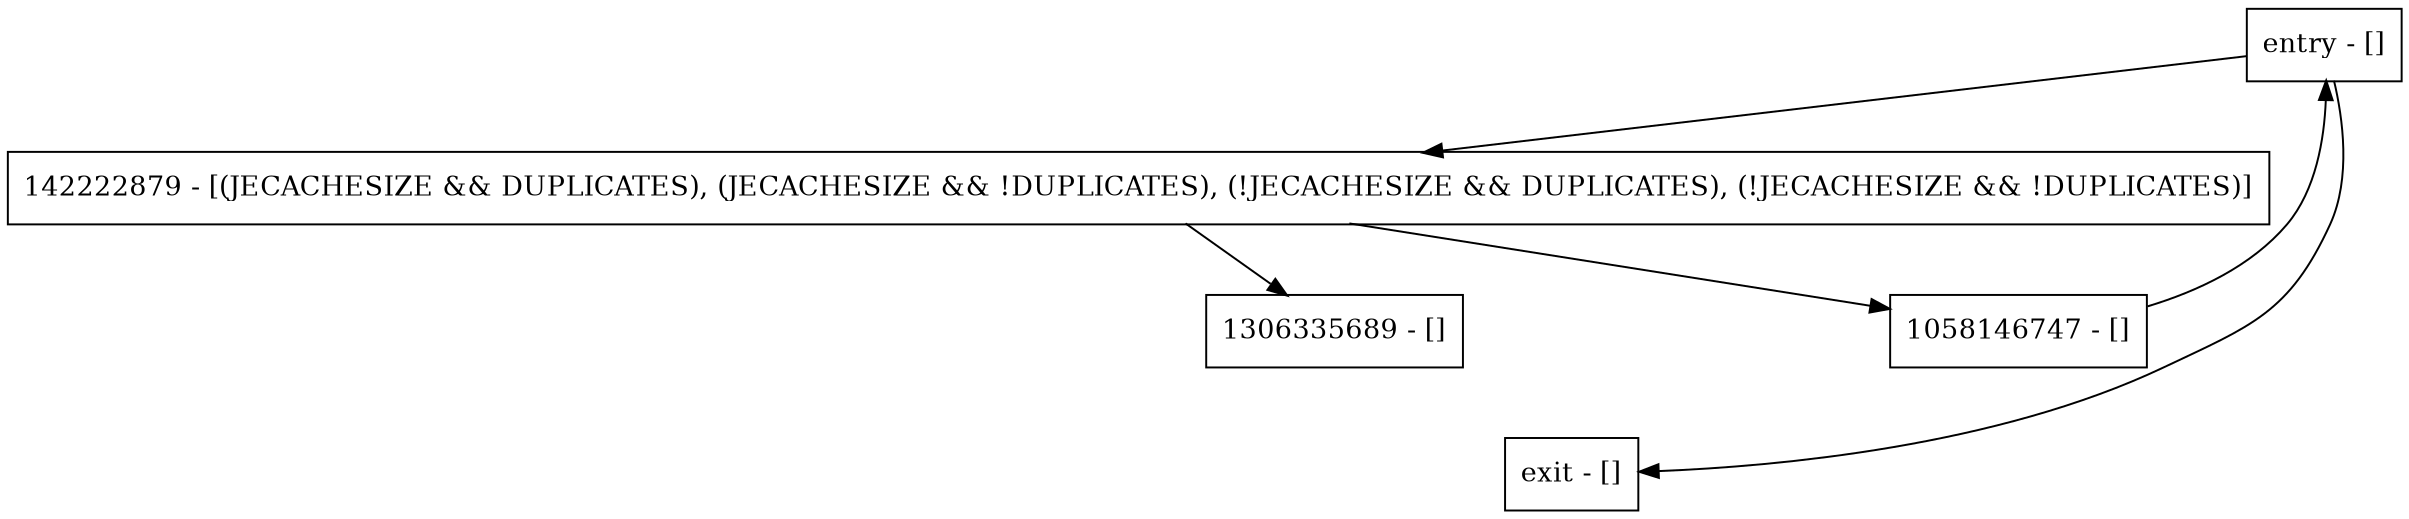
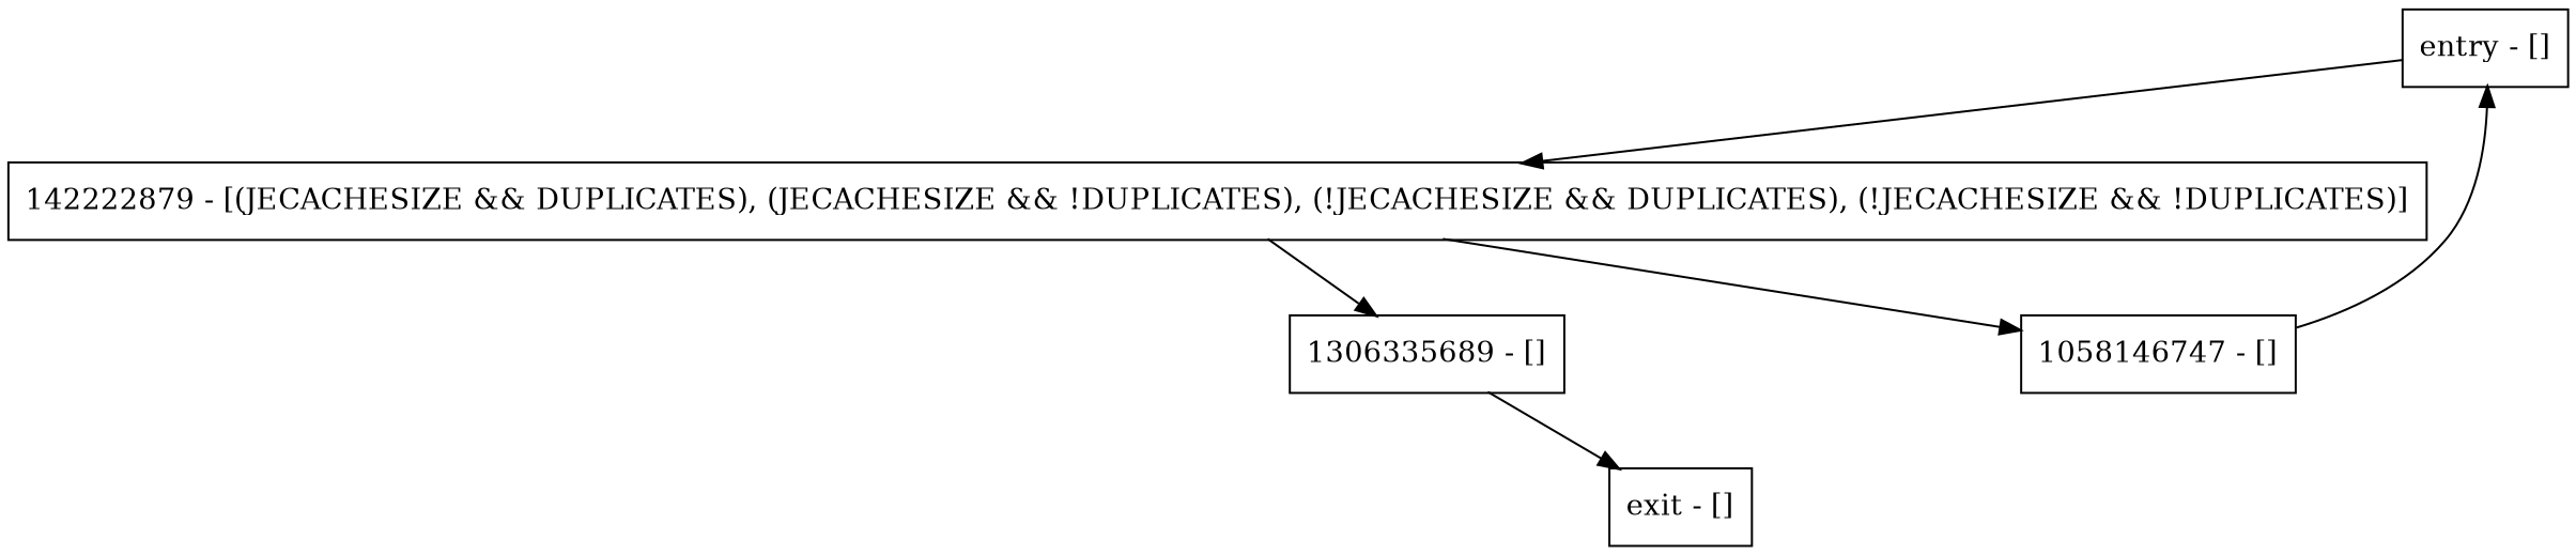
  digraph {
    node [shape=record]
    n1 [label="entry - []"]
    n2 [label="142222879 - [(JECACHESIZE && DUPLICATES), (JECACHESIZE && !DUPLICATES), (!JECACHESIZE && DUPLICATES), (!JECACHESIZE && !DUPLICATES)]"]
    n3 [label="1306335689 - []"]
    n4 [label="1058146747 - []"]
    n5 [label="exit - []"]
    n1 -> n2
    n2 -> n3
    n2 -> n4
-   n1 -> n5
+   n3 -> n5
    n4 -> n1
  }
